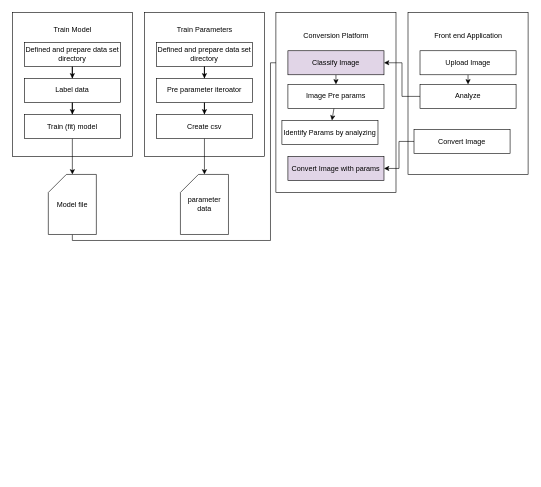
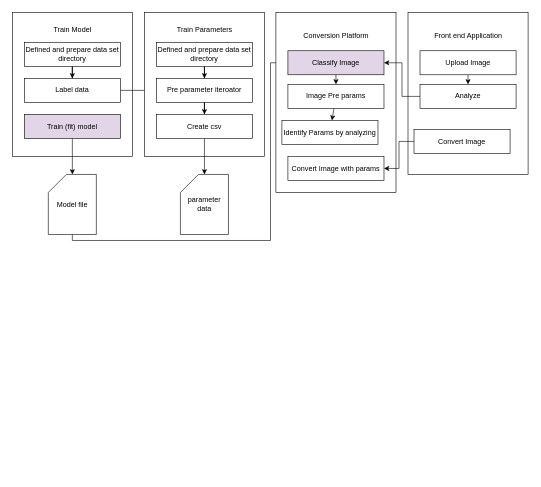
  <mxCell id="0" />
  <mxCell id="1" parent="0" />
  <mxCell id="2" value="" style="rounded=0;whiteSpace=wrap;html=1;" vertex="1" parent="1"><mxGeometry x="20" y="20" width="200" height="240" as="geometry" /></mxCell>
  <mxCell id="3" style="edgeStyle=orthogonalEdgeStyle;rounded=0;orthogonalLoop=1;jettySize=auto;html=1;entryX=0.5;entryY=0;entryDx=0;entryDy=0;" edge="1" parent="1" source="4" target="6"><mxGeometry relative="1" as="geometry" /></mxCell>
  <mxCell id="4" value="Defined and prepare data set directory" style="rounded=0;whiteSpace=wrap;html=1;" vertex="1" parent="1"><mxGeometry x="40" y="70" width="160" height="40" as="geometry" /></mxCell>
- <mxCell id="5" style="edgeStyle=orthogonalEdgeStyle;rounded=0;orthogonalLoop=1;jettySize=auto;html=1;" edge="1" parent="1" source="6" target="8"><mxGeometry relative="1" as="geometry" /></mxCell>
+ <mxCell id="5" style="edgeStyle=orthogonalEdgeStyle;rounded=0;orthogonalLoop=1;jettySize=auto;html=1;" edge="1" parent="1" source="6" target="14"><mxGeometry relative="1" as="geometry" /></mxCell>
  <mxCell id="6" value="Label data" style="rounded=0;whiteSpace=wrap;html=1;" vertex="1" parent="1"><mxGeometry x="40" y="130" width="160" height="40" as="geometry" /></mxCell>
  <mxCell id="7" style="edgeStyle=orthogonalEdgeStyle;rounded=0;orthogonalLoop=1;jettySize=auto;html=1;entryX=0.5;entryY=0;entryDx=0;entryDy=0;entryPerimeter=0;" edge="1" parent="1" source="8" target="19"><mxGeometry relative="1" as="geometry" /></mxCell>
- <mxCell id="8" value="Train (fit) model" style="rounded=0;whiteSpace=wrap;html=1;" vertex="1" parent="1"><mxGeometry x="40" y="190" width="160" height="40" as="geometry" /></mxCell>
+ <mxCell id="8" value="Train (fit) model" style="rounded=0;whiteSpace=wrap;html=1;fillColor=#e1d5e7;" vertex="1" parent="1"><mxGeometry x="40" y="190" width="160" height="40" as="geometry" /></mxCell>
  <mxCell id="9" value="Train Model" style="text;html=1;align=center;verticalAlign=middle;resizable=0;points=[];autosize=1;" vertex="1" parent="1"><mxGeometry x="80" y="40" width="80" height="20" as="geometry" /></mxCell>
  <mxCell id="10" value="" style="rounded=0;whiteSpace=wrap;html=1;" vertex="1" parent="1"><mxGeometry x="240" y="20" width="200" height="240" as="geometry" /></mxCell>
  <mxCell id="11" style="edgeStyle=orthogonalEdgeStyle;rounded=0;orthogonalLoop=1;jettySize=auto;html=1;" edge="1" parent="1" source="12" target="14"><mxGeometry relative="1" as="geometry" /></mxCell>
  <mxCell id="12" value="Defined and prepare data set directory" style="rounded=0;whiteSpace=wrap;html=1;" vertex="1" parent="1"><mxGeometry x="260" y="70" width="160" height="40" as="geometry" /></mxCell>
  <mxCell id="13" style="edgeStyle=orthogonalEdgeStyle;rounded=0;orthogonalLoop=1;jettySize=auto;html=1;" edge="1" parent="1" source="14" target="16"><mxGeometry relative="1" as="geometry" /></mxCell>
  <mxCell id="14" value="Pre parameter iteroator" style="rounded=0;whiteSpace=wrap;html=1;" vertex="1" parent="1"><mxGeometry x="260" y="130" width="160" height="40" as="geometry" /></mxCell>
  <mxCell id="15" style="edgeStyle=orthogonalEdgeStyle;rounded=0;orthogonalLoop=1;jettySize=auto;html=1;" edge="1" parent="1" source="16" target="20"><mxGeometry relative="1" as="geometry" /></mxCell>
  <mxCell id="16" value="Create csv" style="rounded=0;whiteSpace=wrap;html=1;" vertex="1" parent="1"><mxGeometry x="260" y="190" width="160" height="40" as="geometry" /></mxCell>
  <mxCell id="17" value="Train Parameters" style="text;html=1;align=center;verticalAlign=middle;resizable=0;points=[];autosize=1;" vertex="1" parent="1"><mxGeometry x="285" y="40" width="110" height="20" as="geometry" /></mxCell>
  <mxCell id="18" style="edgeStyle=orthogonalEdgeStyle;rounded=0;jumpStyle=arc;orthogonalLoop=1;jettySize=auto;html=1;entryX=0;entryY=0.5;entryDx=0;entryDy=0;" edge="1" parent="1" source="19" target="31"><mxGeometry relative="1" as="geometry"><Array as="points"><mxPoint x="120" y="400" /><mxPoint x="450" y="400" /><mxPoint x="450" y="104" /></Array></mxGeometry></mxCell>
  <mxCell id="19" value="Model file" style="shape=card;whiteSpace=wrap;html=1;" vertex="1" parent="1"><mxGeometry x="80" y="290" width="80" height="100" as="geometry" /></mxCell>
  <mxCell id="20" value="parameter data" style="shape=card;whiteSpace=wrap;html=1;" vertex="1" parent="1"><mxGeometry x="300" y="290" width="80" height="100" as="geometry" /></mxCell>
  <mxCell id="21" value="" style="group" vertex="1" connectable="0" parent="1"><mxGeometry x="679" y="20" width="200" height="300" as="geometry" /></mxCell>
  <mxCell id="22" value="" style="rounded=0;whiteSpace=wrap;html=1;" vertex="1" parent="21"><mxGeometry width="200" height="270" as="geometry" /></mxCell>
  <mxCell id="23" value="Front end Application" style="text;html=1;align=center;verticalAlign=middle;resizable=0;points=[];autosize=1;" vertex="1" parent="21"><mxGeometry x="35" y="30" width="130" height="20" as="geometry" /></mxCell>
  <mxCell id="24" style="edgeStyle=none;rounded=0;orthogonalLoop=1;jettySize=auto;html=1;entryX=0.5;entryY=0;entryDx=0;entryDy=0;" edge="1" parent="21" source="25" target="26"><mxGeometry relative="1" as="geometry" /></mxCell>
  <mxCell id="25" value="Upload Image" style="rounded=0;whiteSpace=wrap;html=1;" vertex="1" parent="21"><mxGeometry x="20" y="64" width="160" height="40" as="geometry" /></mxCell>
  <mxCell id="26" value="Analyze" style="rounded=0;whiteSpace=wrap;html=1;" vertex="1" parent="21"><mxGeometry x="20" y="120" width="160" height="40" as="geometry" /></mxCell>
  <mxCell id="27" value="Convert Image" style="rounded=0;whiteSpace=wrap;html=1;" vertex="1" parent="21"><mxGeometry x="10" y="195" width="160" height="40" as="geometry" /></mxCell>
  <mxCell id="28" value="&amp;nbsp;" style="text;html=1;align=center;verticalAlign=middle;resizable=0;points=[];autosize=1;" vertex="1" parent="1"><mxGeometry x="439" y="769" width="20" height="20" as="geometry" /></mxCell>
  <mxCell id="29" value="" style="rounded=0;whiteSpace=wrap;html=1;" vertex="1" parent="1"><mxGeometry x="459" y="20" width="200" height="300" as="geometry" /></mxCell>
  <mxCell id="30" style="edgeStyle=none;rounded=0;orthogonalLoop=1;jettySize=auto;html=1;" edge="1" parent="1" source="31" target="34"><mxGeometry relative="1" as="geometry" /></mxCell>
  <mxCell id="31" value="Classify Image" style="rounded=0;whiteSpace=wrap;html=1;fillColor=#e1d5e7;" vertex="1" parent="1"><mxGeometry x="479" y="84" width="160" height="40" as="geometry" /></mxCell>
  <mxCell id="32" value="Conversion Platform" style="text;html=1;align=center;verticalAlign=middle;resizable=0;points=[];autosize=1;" vertex="1" parent="1"><mxGeometry x="499" y="50" width="120" height="20" as="geometry" /></mxCell>
  <mxCell id="33" style="edgeStyle=none;rounded=0;orthogonalLoop=1;jettySize=auto;html=1;" edge="1" parent="1" source="34" target="35"><mxGeometry relative="1" as="geometry" /></mxCell>
  <mxCell id="34" value="Image Pre params" style="rounded=0;whiteSpace=wrap;html=1;" vertex="1" parent="1"><mxGeometry x="479" y="140" width="160" height="40" as="geometry" /></mxCell>
  <mxCell id="35" value="Identify Params by analyzing" style="rounded=0;whiteSpace=wrap;html=1;" vertex="1" parent="1"><mxGeometry x="469" y="200" width="160" height="40" as="geometry" /></mxCell>
- <mxCell id="36" value="Convert Image with params" style="rounded=0;whiteSpace=wrap;html=1;fillColor=#e1d5e7;" vertex="1" parent="1"><mxGeometry x="479" y="260" width="160" height="40" as="geometry" /></mxCell>
+ <mxCell id="36" value="Convert Image with params" style="rounded=0;whiteSpace=wrap;html=1;" vertex="1" parent="1"><mxGeometry x="479" y="260" width="160" height="40" as="geometry" /></mxCell>
  <mxCell id="37" style="edgeStyle=orthogonalEdgeStyle;rounded=0;jumpStyle=arc;orthogonalLoop=1;jettySize=auto;html=1;entryX=1;entryY=0.5;entryDx=0;entryDy=0;" edge="1" parent="1" source="26" target="31"><mxGeometry relative="1" as="geometry" /></mxCell>
  <mxCell id="38" style="edgeStyle=orthogonalEdgeStyle;rounded=0;jumpStyle=arc;orthogonalLoop=1;jettySize=auto;html=1;entryX=1;entryY=0.5;entryDx=0;entryDy=0;" edge="1" parent="1" source="27" target="36"><mxGeometry relative="1" as="geometry" /></mxCell>
